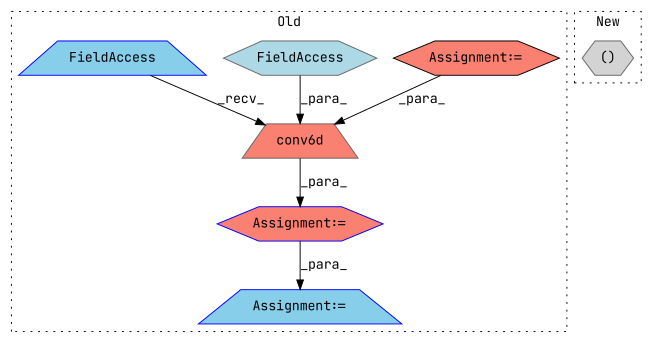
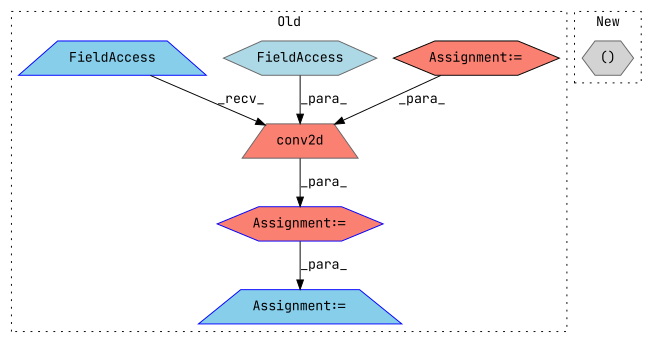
  digraph {
    fontname="JetBrains Mono"
    node [a=7 l=1 shape=hexagon style=filled fillcolor=salmon color=gray40 fontname="JetBrains Mono"]
    edge [fontname="JetBrains Mono"]
-   n1 [a=32 l="7,1" label=conv6d s="8614,8700" shape=trapezium]
+   n1 [a=32 l="7,1" label=conv2d s="8614,8700" shape=trapezium]
    n2 [label="Assignment:=" s=8443 color=black]
    n3 [a=22 l=23 label=FieldAccess s=8653 fillcolor=lightblue]
    n4 [a=22 l=17 label=FieldAccess s=8596 shape=trapezium fillcolor=skyblue color=blue]
    n5 [label="Assignment:=" s=8711 color=blue]
    n6 [label="Assignment:=" s=8914 shape=trapezium fillcolor=skyblue color=blue]
    n7 [a=106 l=66 label="()" s=1897 fillcolor=lightgrey]
    subgraph cluster_1 {
      label=Old
      style=dotted
      n1
      n2
      n3
      n4
      n5
      n6
    }
    subgraph cluster_2 {
      label=New
      style=dotted
      n7
    }
    n1 -> n5 [label=_para_]
    n2 -> n1 [label=_para_]
    n3 -> n1 [label=_para_]
    n4 -> n1 [label=_recv_]
    n5 -> n6 [label=_para_]
  }
